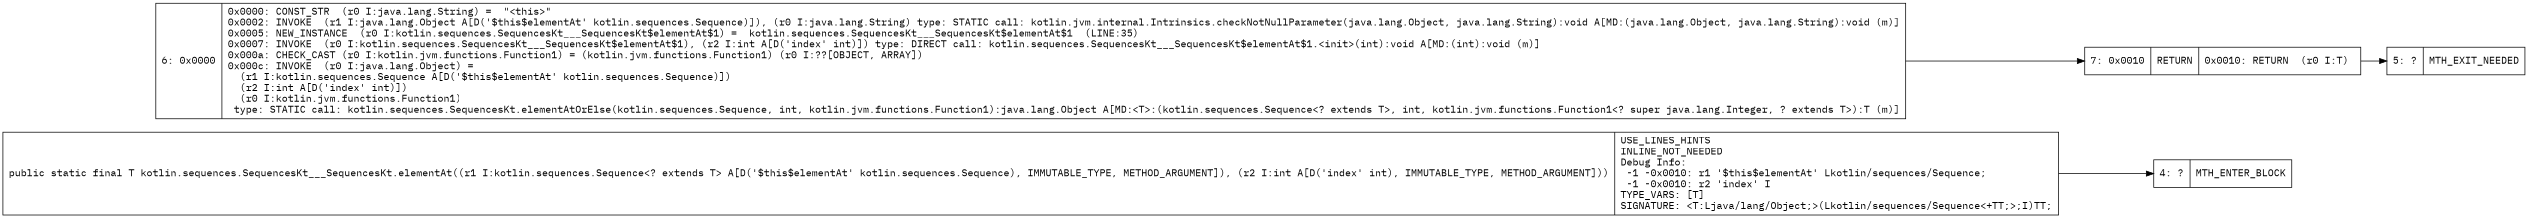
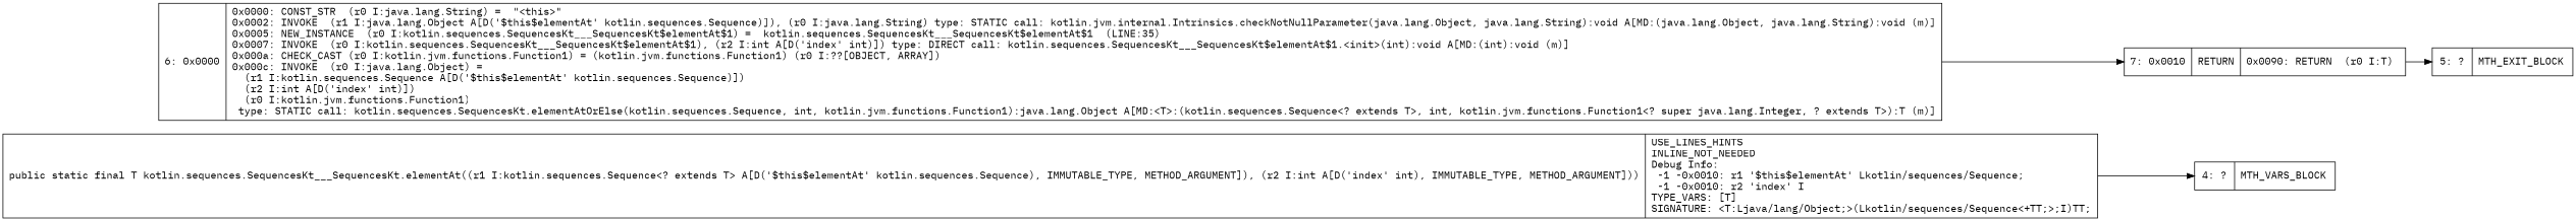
  digraph {
    fontname="IBM Plex Mono"
    rankdir=LR
    node [fontname="IBM Plex Mono" shape=record]
    edge [fontname="IBM Plex Mono"]
-   n1 [label="{4\:\ ?|MTH_ENTER_BLOCK\l}"]
+   n1 [label="{4\:\ ?|MTH_VARS_BLOCK\l}"]
    n2 [label="{6\:\ 0x0000|0x0000: CONST_STR  (r0 I:java.lang.String) =  \"\<this\>\" \l0x0002: INVOKE  (r1 I:java.lang.Object A[D('$this$elementAt' kotlin.sequences.Sequence)]), (r0 I:java.lang.String) type: STATIC call: kotlin.jvm.internal.Intrinsics.checkNotNullParameter(java.lang.Object, java.lang.String):void A[MD:(java.lang.Object, java.lang.String):void (m)]\l0x0005: NEW_INSTANCE  (r0 I:kotlin.sequences.SequencesKt___SequencesKt$elementAt$1) =  kotlin.sequences.SequencesKt___SequencesKt$elementAt$1  (LINE:35)\l0x0007: INVOKE  (r0 I:kotlin.sequences.SequencesKt___SequencesKt$elementAt$1), (r2 I:int A[D('index' int)]) type: DIRECT call: kotlin.sequences.SequencesKt___SequencesKt$elementAt$1.\<init\>(int):void A[MD:(int):void (m)]\l0x000a: CHECK_CAST (r0 I:kotlin.jvm.functions.Function1) = (kotlin.jvm.functions.Function1) (r0 I:??[OBJECT, ARRAY]) \l0x000c: INVOKE  (r0 I:java.lang.Object) = \l  (r1 I:kotlin.sequences.Sequence A[D('$this$elementAt' kotlin.sequences.Sequence)])\l  (r2 I:int A[D('index' int)])\l  (r0 I:kotlin.jvm.functions.Function1)\l type: STATIC call: kotlin.sequences.SequencesKt.elementAtOrElse(kotlin.sequences.Sequence, int, kotlin.jvm.functions.Function1):java.lang.Object A[MD:\<T\>:(kotlin.sequences.Sequence\<? extends T\>, int, kotlin.jvm.functions.Function1\<? super java.lang.Integer, ? extends T\>):T (m)]\l}"]
-   n3 [label="{7\:\ 0x0010|RETURN\l|0x0010: RETURN  (r0 I:T) \l}"]
-   n4 [label="{5\:\ ?|MTH_EXIT_NEEDED\l}"]
+   n3 [label="{7\:\ 0x0010|RETURN\l|0x0090: RETURN  (r0 I:T) \l}"]
+   n4 [label="{5\:\ ?|MTH_EXIT_BLOCK\l}"]
    n5 [label="{public static final T kotlin.sequences.SequencesKt___SequencesKt.elementAt((r1 I:kotlin.sequences.Sequence\<? extends T\> A[D('$this$elementAt' kotlin.sequences.Sequence), IMMUTABLE_TYPE, METHOD_ARGUMENT]), (r2 I:int A[D('index' int), IMMUTABLE_TYPE, METHOD_ARGUMENT]))  | USE_LINES_HINTS\lINLINE_NOT_NEEDED\lDebug Info:\l  \-1 \-0x0010: r1 '$this$elementAt' Lkotlin\/sequences\/Sequence;\l  \-1 \-0x0010: r2 'index' I\lTYPE_VARS: [T]\lSIGNATURE: \<T:Ljava\/lang\/Object;\>(Lkotlin\/sequences\/Sequence\<+TT;\>;I)TT;\l}"]
    n2 -> n3
    n3 -> n4
    n5 -> n1
  }
